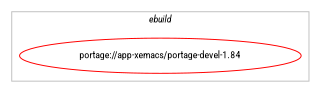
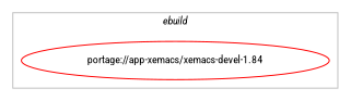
  digraph {
    compound=true
    concentrate=true
    fontname="Roboto Condensed"
    fontsize=10
    newrank=true
    rankdir=LR
    ranksep=1.5
-   n1 [color=red fontname="Roboto Condensed" fontsize=10 label="portage://app-xemacs/portage-devel-1.84" width=4]
+   n1 [color=red fontname="Roboto Condensed" fontsize=10 label="portage://app-xemacs/xemacs-devel-1.84" width=4]
    subgraph cluster_1 {
      color=gray
      label=<<i>ebuild</i>>
      rank=same
      n1
    }
    subgraph cluster_2 {
      color=gray
      label=<<i>dependencies</i>>
      subgraph cluster_3 {
        color=gray
        fillcolor="#eeeeee"
        label=<<i>compile</i>>
        style=filled
      }
      subgraph cluster_4 {
        color=gray
        fillcolor="#eeeeee"
        label=<<i>compile and run</i>>
        style=filled
      }
      subgraph cluster_5 {
        color=gray
        fillcolor="#eeeeee"
        label=<<i>run</i>>
        style=filled
      }
    }
    subgraph cluster_6 {
      color=gray
      label=<<i>candidates</i>>
      rank=same
    }
  }
